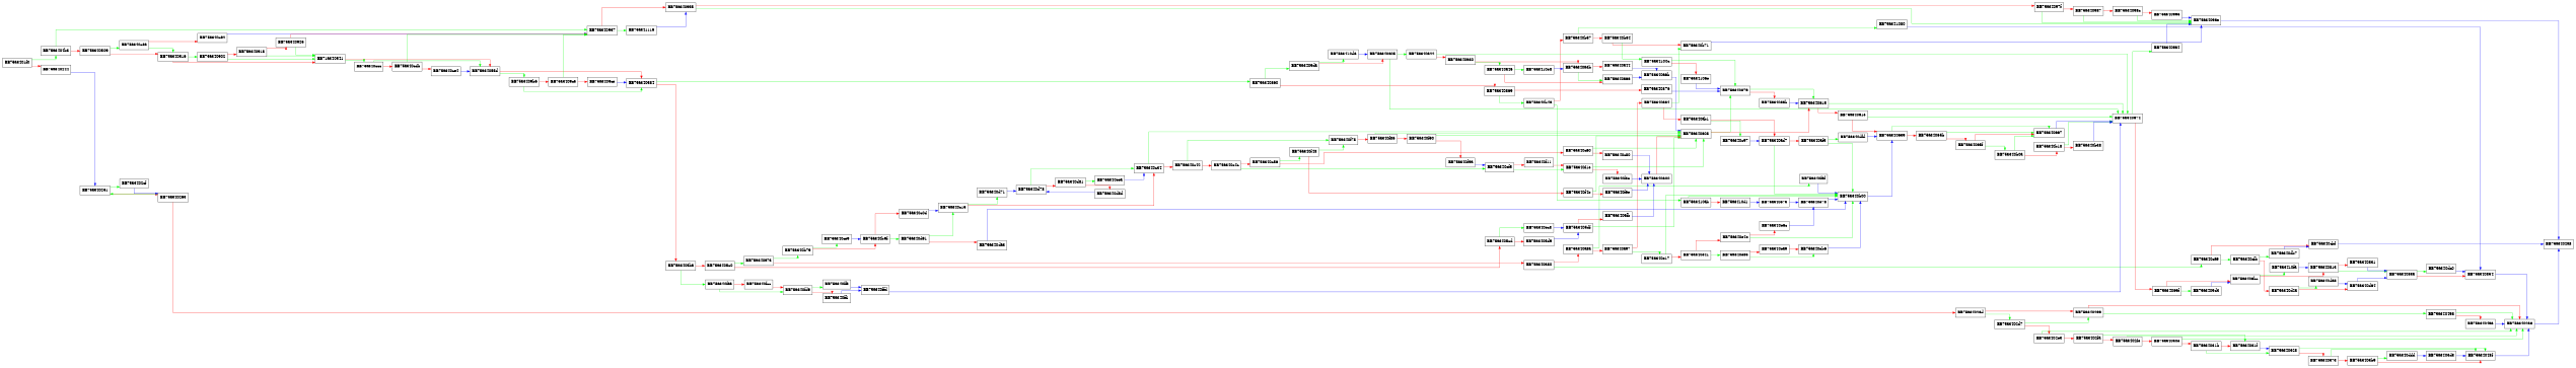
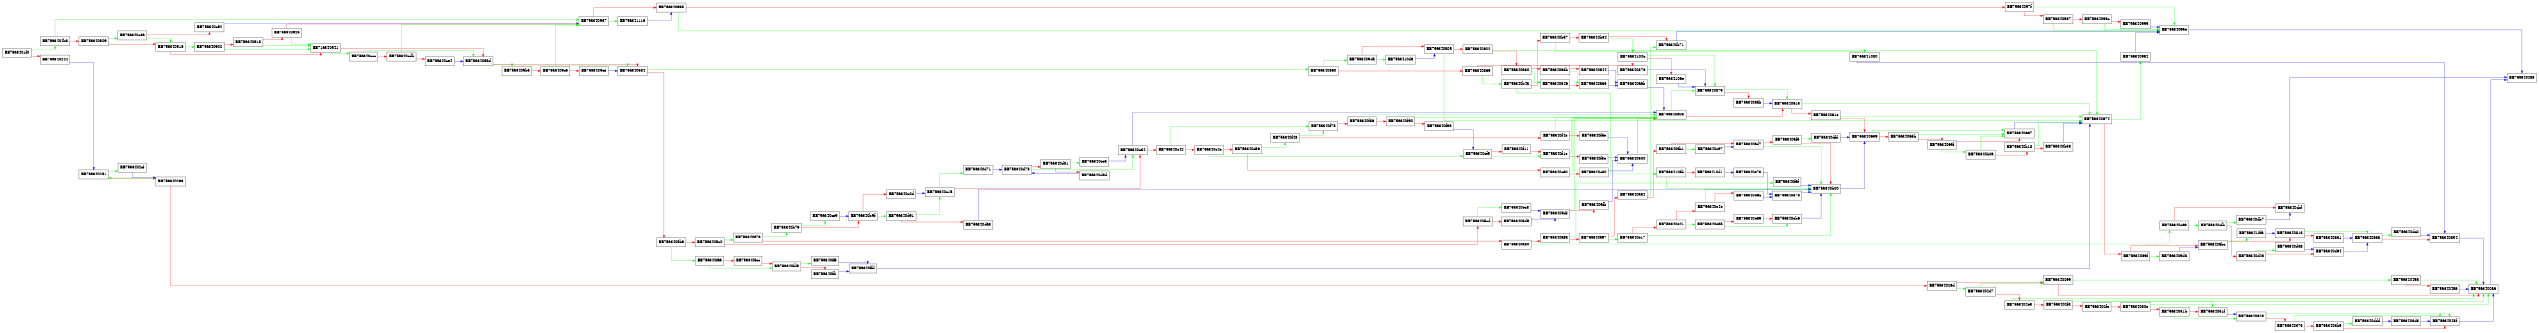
  digraph {
    rankdir=LR
    splines=ortho
    node [shape=box]
    edge [color=red]
    BB75a3401f0
    BB75a3404b3
    BB75a340244
    BB75a340937
    BB75a340509
    BB75a340251
    BB75a341116
    BB75a340955
    BB75a340c8a
    BB75a340516
    BB75a3402cf
    BB75a340263
    BB75a34026d
    BB75a3402d7
    BB75a340299
    BB75a3402e3
    BB75a340498
    BB75a3402a6
    BB75a3402fa
    BB75a3404a6
    BB75a3402a8
    BB75a34031f
    BB75a3402fe
    BB75a340328
    BB75a34030e
    BB75a34048f
    BB75a340373
    BB75a34031b
    BB75a3403b9
    BB75a340ddd
    BB75a3403d3
    BB75a3409ae
    BB75a34097f
    BB75a340c92
    BB75a340902
    n36 [label=BB71a340541]
    BB75a340918
    BB75a340ccc
    BB75a34055d
    BB75a340925
    BB75a340cdb
    BB75a3409b6
    BB75a340584
    BB75a340ce4
    BB75a3409c5
    BB75a340860
    BB75a3405ba
    BB75a3409ce
    BB75a3409da
    BB75a340869
    BB75a340faa
    BB75a3405c0
    BB75a3410d6
    BB75a340a05
    BB75a340b4a
    BB75a340876
    BB75a340fd9
    BB75a340fcc
    BB75a340a73
    BB75a3405cd
    BB75a340ff8
    BB75a340ff1
    BB75a340b79
    BB75a340a80
    BB75a340ec8
    BB75a3405d9
    BB75a340ce9
    BB75a340b9f
    BB75a340ca9
    BB75a340a8a
    BB75a3405df
    BB75a340608
    BB75a3405fb
    BB75a340879
    BB75a340615
    BB75a340600
    BB75a3408ab
    BB75a340674
    BB75a34061e
    BB75a3409a4
    BB75a34069f
    BB75a340639
    BB75a3409d3
    BB75a3406bc
    BB75a340667
    BB75a34065b
    BB75a34065f
    BB75a340b0a
    BB75a340b18
    BB75a340b38
    BB75a3410fa
    BB75a340813
    BB75a34083a
    BB75a340831
    BB75a340dc0
    BB75a340854
    BB75a340a22
    BB75a3410ab
    BB75a340b57
    BB75a340b00
    BB75a3410d1
    BB75a341080
    BB75a340b64
    BB75a340987
    BB75a34098c
    BB75a340995
    BB75a340a30
    BB75a340a46
    BB75a340a3b
    BB75a340a66
-   BB75a3410e8
    BB75a340a44
    BB75a340a6b
    BB75a340d91
    BB75a340c0d
    BB75a340cfb
    BB75a340cbf
    BB75a340f9f
    BB75a340a97
    BB75a340db7
    BB75a340d2a
    BB75a340e17
    BB75a340aa4
    BB75a340e41
    BB75a340b71
    BB75a340ab1
    BB75a340e85
    BB75a340e4e
    BB75a340c97
    BB75a340ad7
    BB75a340af5
    BB75a340dfd
    BB75a340e73
    BB75a34100c
    BB75a34106e
    BB75a340c15
    BB75a340da3
    BB75a340d71
    BB75a340c34
    BB75a340d78
    BB75a340c42
    BB75a340d81
    BB75a340f78
    BB75a340c4c
    BB75a340f86
    BB75a340ef5
    BB75a340c56
    BB75a340f90
    BB75a340f1e
    BB75a340f11
    BB75a340f48
    BB75a340c60
    BB75a340f3e
    BB75a340f4e
    BB75a340c80
    BB75a340f6e
    BB75a340da8
    BB75a340d64
    BB75a340eea
    BB75a340d8d
    BB75a340eb6
    BB75a340ea9
    BB75a340e6c
    BB75a340e78
    BB75a340f9a
    BB75a340ffd
    BB75a3401f0 -> BB75a3404b3 [color=green]
    BB75a3401f0 -> BB75a340244
    BB75a3404b3 -> BB75a340937 [color=green]
    BB75a3404b3 -> BB75a340509
    BB75a340244 -> BB75a340251 [color=blue]
    BB75a340937 -> BB75a341116 [color=green]
    BB75a340937 -> BB75a340955
    BB75a340509 -> BB75a340c8a [color=green]
    BB75a340509 -> BB75a340516
    BB75a340251 -> BB75a3402cf [color=green]
    BB75a340251 -> BB75a340263
    BB75a341116 -> BB75a340955 [color=blue]
    BB75a340955 -> BB75a3409ae [color=green]
    BB75a340955 -> BB75a34097f
    BB75a340c8a -> BB75a340516 [color=green]
    BB75a340c8a -> BB75a340c92
    BB75a340516 -> BB75a340902 [color=green]
    BB75a340516 -> n36
    BB75a3402cf -> BB75a340263 [color=blue]
    BB75a340263 -> BB75a340251 [color=green]
    BB75a340263 -> BB75a34026d
    BB75a34026d -> BB75a3402d7 [color=green]
    BB75a34026d -> BB75a340299
    BB75a3402d7 -> BB75a340299 [color=green]
    BB75a3402d7 -> BB75a3402e3
    BB75a340299 -> BB75a340498 [color=green]
    BB75a340299 -> BB75a3402a6
    BB75a3402e3 -> BB75a3402a6 [color=green]
    BB75a3402e3 -> BB75a3402fa
    BB75a340498 -> BB75a3402a6 [color=green]
    BB75a340498 -> BB75a3404a6
    BB75a3402a6 -> BB75a3402a8 [color=blue]
    BB75a3402fa -> BB75a34031f [color=green]
    BB75a3402fa -> BB75a3402fe
    BB75a3404a6 -> BB75a3402a6 [color=blue]
    BB75a34031f -> BB75a340328 [color=blue]
    BB75a3402fe -> BB75a3402a6 [color=green]
    BB75a3402fe -> BB75a34030e
    BB75a340328 -> BB75a34048f [color=green]
    BB75a340328 -> BB75a340373
    BB75a34030e -> BB75a3402a6 [color=green]
    BB75a34030e -> BB75a34031b
    BB75a34048f -> BB75a3402a6 [color=blue]
    BB75a340373 -> BB75a34048f [color=green]
    BB75a340373 -> BB75a3403b9
    BB75a34031b -> BB75a34031f
    BB75a34031b -> BB75a340328 [color=green]
    BB75a3403b9 -> BB75a34048f
    BB75a3403b9 -> BB75a340ddd [color=green]
    BB75a340ddd -> BB75a3403d3 [color=blue]
    BB75a3403d3 -> BB75a34048f [color=blue]
    BB75a3409ae -> BB75a3402a8 [color=blue]
    BB75a34097f -> BB75a3409ae [color=green]
    BB75a34097f -> BB75a340987
    BB75a340c92 -> BB75a340937 [color=blue]
    BB75a340902 -> n36 [color=green]
    BB75a340902 -> BB75a340918
    n36 -> BB75a340ccc [color=green]
    n36 -> BB75a34055d
    BB75a340918 -> n36 [color=green]
    BB75a340918 -> BB75a340925
    BB75a340ccc -> BB75a34055d [color=green]
    BB75a340ccc -> BB75a340cdb
    BB75a34055d -> BB75a3409b6 [color=green]
    BB75a34055d -> BB75a340584
    BB75a340925 -> BB75a340937
    BB75a340925 -> n36 [color=green]
    BB75a340cdb -> BB75a340937 [color=green]
    BB75a340cdb -> BB75a340ce4
    BB75a3409b6 -> BB75a340584 [color=green]
    BB75a3409b6 -> BB75a3409c5
    BB75a340584 -> BB75a340860 [color=green]
    BB75a340584 -> BB75a3405ba
    BB75a340ce4 -> BB75a34055d [color=blue]
    BB75a3409c5 -> BB75a340937 [color=green]
    BB75a3409c5 -> BB75a3409ce
    BB75a340860 -> BB75a3409da [color=green]
    BB75a340860 -> BB75a340869
    BB75a3405ba -> BB75a340faa [color=green]
    BB75a3405ba -> BB75a3405c0
    BB75a3409ce -> BB75a340584 [color=blue]
    BB75a3409da -> BB75a3410d6 [color=green]
    BB75a3409da -> BB75a340a05
    BB75a340869 -> BB75a340b4a [color=green]
    BB75a340869 -> BB75a340876
    BB75a340faa -> BB75a340fd9 [color=green]
    BB75a340faa -> BB75a340fcc
    BB75a3405c0 -> BB75a340a73 [color=green]
    BB75a3405c0 -> BB75a3405cd
    BB75a3410d6 -> BB75a340a05 [color=blue]
    BB75a340a05 -> BB75a340674 [color=green]
-   BB75a340a05 -> BB75a340a22 [color=green]
+   BB75a340a05 -> BB75a340a22
    BB75a340b4a -> BB75a3410ab [color=green]
    BB75a340b4a -> BB75a340b57
    BB75a340876 -> BB75a340879 [color=blue]
    BB75a340fd9 -> BB75a340ff8 [color=green]
    BB75a340fd9 -> BB75a340ff1
    BB75a340fcc -> BB75a340fd9
    BB75a340a73 -> BB75a340b79 [color=green]
    BB75a340a73 -> BB75a340a80
    BB75a3405cd -> BB75a340ec8 [color=green]
    BB75a3405cd -> BB75a3405d9
    BB75a340ff8 -> BB75a340ffd [color=blue]
    BB75a340ff1 -> BB75a340ffd [color=blue]
    BB75a340b79 -> BB75a340ce9 [color=green]
    BB75a340b79 -> BB75a340b9f
    BB75a340a80 -> BB75a340ca9 [color=green]
    BB75a340a80 -> BB75a340a8a
    BB75a340ec8 -> BB75a3405df [color=blue]
    BB75a3405d9 -> BB75a3405df [color=blue]
    BB75a340ce9 -> BB75a340b9f [color=blue]
    BB75a340b9f -> BB75a340d91 [color=green]
    BB75a340b9f -> BB75a340c0d
    BB75a340ca9 -> BB75a340cfb [color=green]
    BB75a340ca9 -> BB75a340cbf
    BB75a340a8a -> BB75a340f9f [color=green]
    BB75a340a8a -> BB75a340a97
    BB75a3405df -> BB75a340608 [color=green]
    BB75a3405df -> BB75a3405fb
    BB75a340608 -> BB75a340879 [color=green]
    BB75a340608 -> BB75a340615
    BB75a3405fb -> BB75a340600 [color=blue]
    BB75a340879 -> BB75a340615 [color=green]
    BB75a340879 -> BB75a3408ab
    BB75a340615 -> BB75a340674 [color=green]
    BB75a340615 -> BB75a34061e
    BB75a340600 -> BB75a340608
    BB75a3408ab -> BB75a340615 [color=blue]
    BB75a340674 -> BB75a3409a4 [color=green]
    BB75a340674 -> BB75a34069f
    BB75a34061e -> BB75a340674 [color=green]
    BB75a34061e -> BB75a340639
    BB75a3409a4 -> BB75a3409ae [color=blue]
    BB75a34069f -> BB75a3409d3 [color=green]
    BB75a34069f -> BB75a3406bc
    BB75a340639 -> BB75a340667 [color=green]
    BB75a340639 -> BB75a34065b
    BB75a3409d3 -> BB75a3406bc [color=blue]
    BB75a3406bc -> BB75a3410fa [color=green]
    BB75a3406bc -> BB75a340813
    BB75a340667 -> BB75a340674 [color=blue]
    BB75a34065b -> BB75a340667 [color=green]
    BB75a34065b -> BB75a34065f
    BB75a34065f -> BB75a340667
    BB75a34065f -> BB75a340b0a [color=green]
    BB75a340b0a -> BB75a340667 [color=green]
    BB75a340b0a -> BB75a340b18
    BB75a340b18 -> BB75a340674 [color=green]
    BB75a340b18 -> BB75a340b38
    BB75a340b38 -> BB75a340674 [color=blue]
    BB75a3410fa -> BB75a340813 [color=blue]
    BB75a340813 -> BB75a34083a [color=green]
    BB75a340813 -> BB75a340831
    BB75a34083a -> BB75a340dc0 [color=green]
    BB75a34083a -> BB75a340854
    BB75a340831 -> BB75a34083a [color=blue]
    BB75a340dc0 -> BB75a340854 [color=blue]
    BB75a340854 -> BB75a3402a6 [color=blue]
    BB75a340a22 -> BB75a340674 [color=green]
    BB75a340a22 -> BB75a340a30
    BB75a3410ab -> BB75a340b00 [color=green]
    BB75a3410ab -> BB75a3410d1
    BB75a340b57 -> BB75a341080 [color=green]
    BB75a340b57 -> BB75a340b64
    BB75a340b00 -> BB75a340639 [color=blue]
    BB75a3410d1 -> BB75a340e73 [color=blue]
    BB75a341080 -> BB75a340854 [color=blue]
    BB75a340b64 -> BB75a340b71
    BB75a340b64 -> BB75a34100c [color=green]
    BB75a340987 -> BB75a3409ae [color=green]
    BB75a340987 -> BB75a34098c
    BB75a34098c -> BB75a3409ae [color=green]
    BB75a34098c -> BB75a340995
    BB75a340995 -> BB75a3409ae [color=blue]
    BB75a340a30 -> BB75a340a46 [color=green]
    BB75a340a30 -> BB75a340a3b
    BB75a340a46 -> BB75a340a66
-   BB75a340a46 -> BB75a3410e8 [color=green]
    BB75a340a3b -> BB75a340a66 [color=green]
    BB75a340a3b -> BB75a340a44
    BB75a340a66 -> BB75a340a6b [color=blue]
-   BB75a3410e8 -> BB75a340a3b [color=blue]
    BB75a340a44 -> BB75a340a6b [color=blue]
    BB75a340a6b -> BB75a340608 [color=blue]
    BB75a340d91 -> BB75a340c15 [color=green]
    BB75a340d91 -> BB75a340da3
    BB75a340c0d -> BB75a340c15 [color=blue]
    BB75a340cfb -> BB75a340db7 [color=green]
    BB75a340cfb -> BB75a340d2a
    BB75a340cbf -> BB75a3402a8 [color=blue]
    BB75a340f9f -> BB75a340b00 [color=blue]
    BB75a340a97 -> BB75a340e17 [color=green]
    BB75a340a97 -> BB75a340aa4
    BB75a340db7 -> BB75a340cbf [color=blue]
    BB75a340d2a -> BB75a340da8 [color=green]
    BB75a340d2a -> BB75a340d64
    BB75a340e17 -> BB75a340b00 [color=green]
    BB75a340e17 -> BB75a340e41
    BB75a340aa4 -> BB75a340b71 [color=green]
    BB75a340aa4 -> BB75a340ab1
    BB75a340e41 -> BB75a340e85 [color=green]
    BB75a340e41 -> BB75a340e4e
    BB75a340b71 -> BB75a3409ae [color=blue]
    BB75a340ab1 -> BB75a340c97 [color=green]
    BB75a340ab1 -> BB75a340ad7
    BB75a340e85 -> BB75a340eb6 [color=green]
    BB75a340e85 -> BB75a340ea9
    BB75a340e4e -> BB75a340b00 [color=green]
    BB75a340e4e -> BB75a340e6c
    BB75a340c97 -> BB75a340ad7 [color=blue]
    BB75a340ad7 -> BB75a340b00 [color=green]
    BB75a340ad7 -> BB75a340af5
-   BB75a340af5 -> BB75a340b00 [color=green]
+   BB75a340af5 -> BB75a340b00
    BB75a340af5 -> BB75a340dfd [color=green]
    BB75a340dfd -> BB75a340639 [color=blue]
    BB75a340e73 -> BB75a340e78 [color=blue]
    BB75a34100c -> BB75a340879 [color=green]
    BB75a34100c -> BB75a34106e
    BB75a34106e -> BB75a340879 [color=blue]
    BB75a340c15 -> BB75a340d71 [color=green]
    BB75a340c15 -> BB75a340c34
    BB75a340da3 -> BB75a340b00 [color=blue]
    BB75a340d71 -> BB75a340d78 [color=blue]
-   BB75a340c34 -> BB75a340608 [color=green]
+   BB75a340c34 -> BB75a340608 [color=blue]
    BB75a340c34 -> BB75a340c42
    BB75a340d78 -> BB75a340c34 [color=green]
    BB75a340d78 -> BB75a340d81
    BB75a340c42 -> BB75a340f78 [color=green]
    BB75a340c42 -> BB75a340c4c
    BB75a340d81 -> BB75a340eea [color=green]
    BB75a340d81 -> BB75a340d8d
    BB75a340f78 -> BB75a340f86
    BB75a340c4c -> BB75a340ef5 [color=green]
    BB75a340c4c -> BB75a340c56
    BB75a340f86 -> BB75a340608 [color=green]
    BB75a340f86 -> BB75a340f90
    BB75a340ef5 -> BB75a340f1e [color=green]
    BB75a340ef5 -> BB75a340f11
    BB75a340c56 -> BB75a340f48 [color=green]
    BB75a340c56 -> BB75a340c60
    BB75a340f90 -> BB75a340608 [color=green]
    BB75a340f90 -> BB75a340f9a
    BB75a340f1e -> BB75a340608 [color=green]
    BB75a340f1e -> BB75a340f3e
    BB75a340f11 -> BB75a340f1e
    BB75a340f48 -> BB75a340f78 [color=green]
    BB75a340f48 -> BB75a340f4e
    BB75a340c60 -> BB75a340608 [color=green]
    BB75a340c60 -> BB75a340c80
    BB75a340f3e -> BB75a340600 [color=blue]
    BB75a340f4e -> BB75a340608 [color=green]
    BB75a340f4e -> BB75a340f6e
    BB75a340c80 -> BB75a340600 [color=blue]
    BB75a340f6e -> BB75a340600 [color=blue]
    BB75a340da8 -> BB75a340d64 [color=blue]
    BB75a340d64 -> BB75a34083a [color=blue]
    BB75a340eea -> BB75a340c34 [color=blue]
    BB75a340d8d -> BB75a340d78 [color=blue]
    BB75a340eb6 -> BB75a340b00 [color=blue]
    BB75a340ea9 -> BB75a340eb6
    BB75a340e6c -> BB75a340e78 [color=blue]
    BB75a340e78 -> BB75a340b00 [color=blue]
    BB75a340f9a -> BB75a340ef5 [color=blue]
    BB75a340ffd -> BB75a340674 [color=blue]
  }
